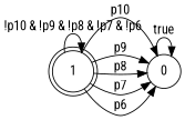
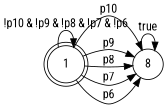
  digraph {
    rankdir=LR
    fontname="Roboto Condensed"
    node [fontname="Roboto Condensed"]
    edge [fontname="Roboto Condensed"]
-   n1 [label=0 shape=circle]
+   n1 [label=8 shape=circle]
    n2 [label=1 shape=doublecircle]
    n1 -> n1 [label=true]
    n2 -> n1 [label=p10]
    n2 -> n1 [label=p9]
    n2 -> n1 [label=p8]
    n2 -> n1 [label=p7]
    n2 -> n1 [label=p6]
    n2 -> n2 [label="!p10 & !p9 & !p8 & !p7 & !p6"]
  }
